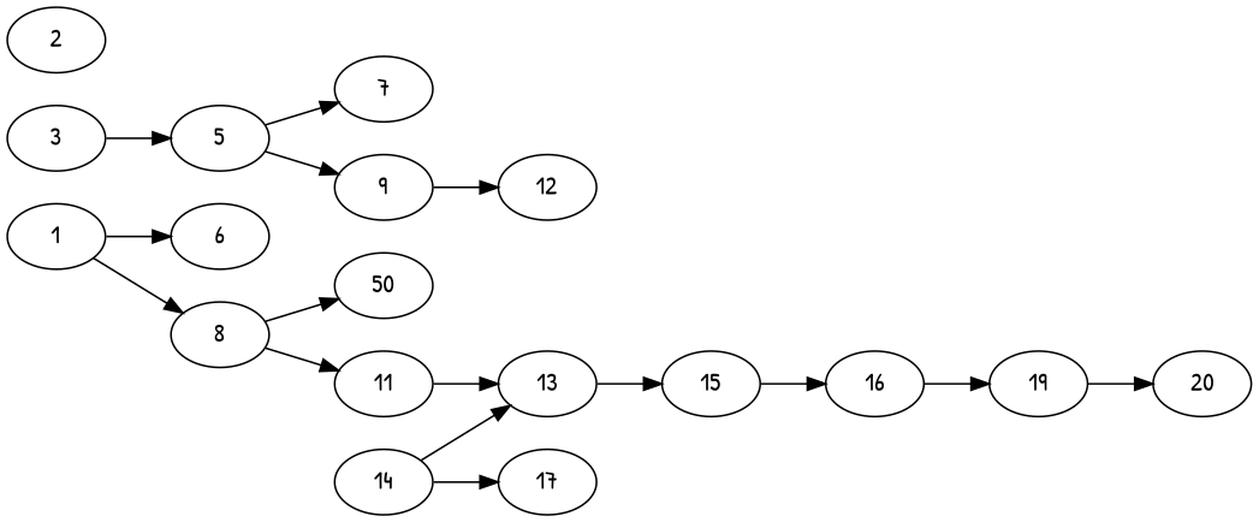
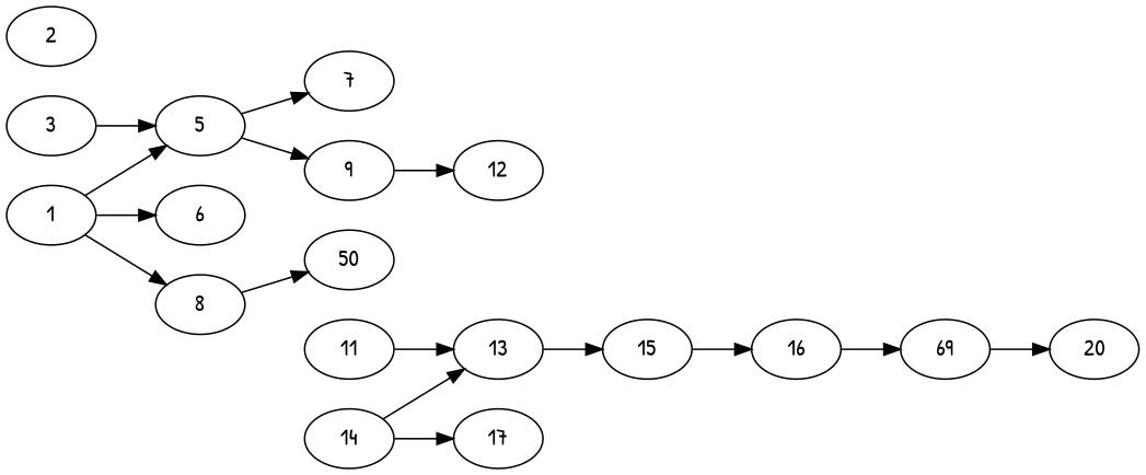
  digraph {
    fontname="Patrick Hand"
    rankdir=LR
    node [alpha=0.02 fontname="Patrick Hand"]
    edge [fontname="Patrick Hand"]
    1 [alpha=0.08 expect_size=42978304]
    5 [expect_size=46138368]
    6 [alpha=0.08 expect_size=28101632]
    8 [alpha=0.15 expect_size=33479680]
    7 [alpha=0.10 expect_size=46714880]
    9 [alpha=0.17 expect_size=13920256]
    n7 [alpha=0.19 expect_size=26189824 label=50]
    11 [alpha=0.20 expect_size=23849984]
    12 [alpha=0.12 expect_size=42283008]
    2 [alpha=0.05 expect_size=36721664]
    3 [alpha=0.09 expect_size=46309376]
    13 [alpha=0.15 expect_size=6873088]
    15 [expect_size=13937664]
    14 [expect_size=27333632]
    17 [alpha=0.09 expect_size=36702208]
    16 [alpha=0.05 expect_size=17762304]
-   19 [expect_size=49330176]
+   19 [expect_size=49330176 label=69]
    20 [alpha=0.08 expect_size=41984000]
+   1 -> 5
    1 -> 6
    1 -> 8
    5 -> 7
    5 -> 9
    8 -> n7
-   8 -> 11
    9 -> 12
    11 -> 13
    3 -> 5
    13 -> 15
    15 -> 16
    14 -> 13
    14 -> 17
    16 -> 19
    19 -> 20
  }
